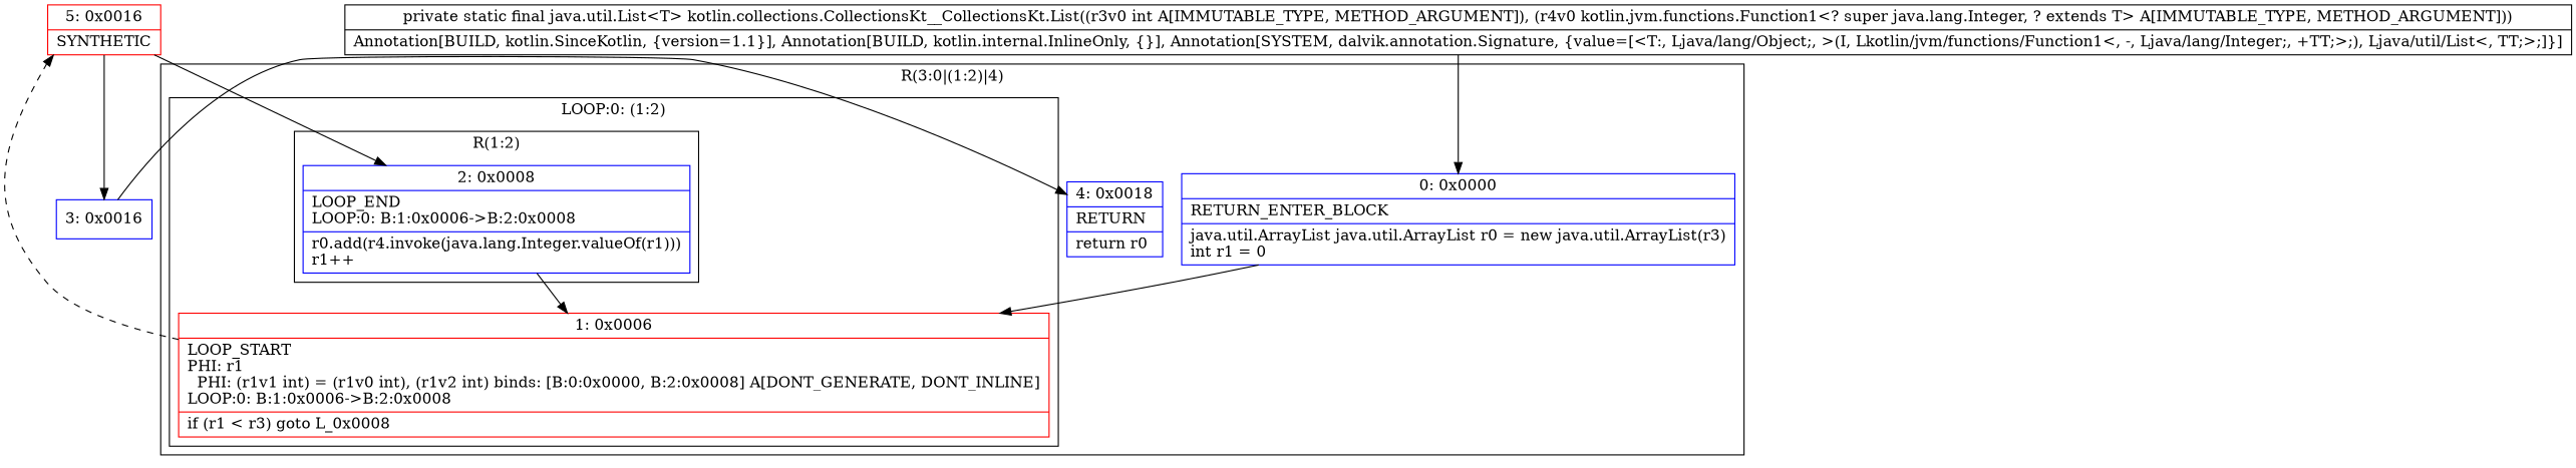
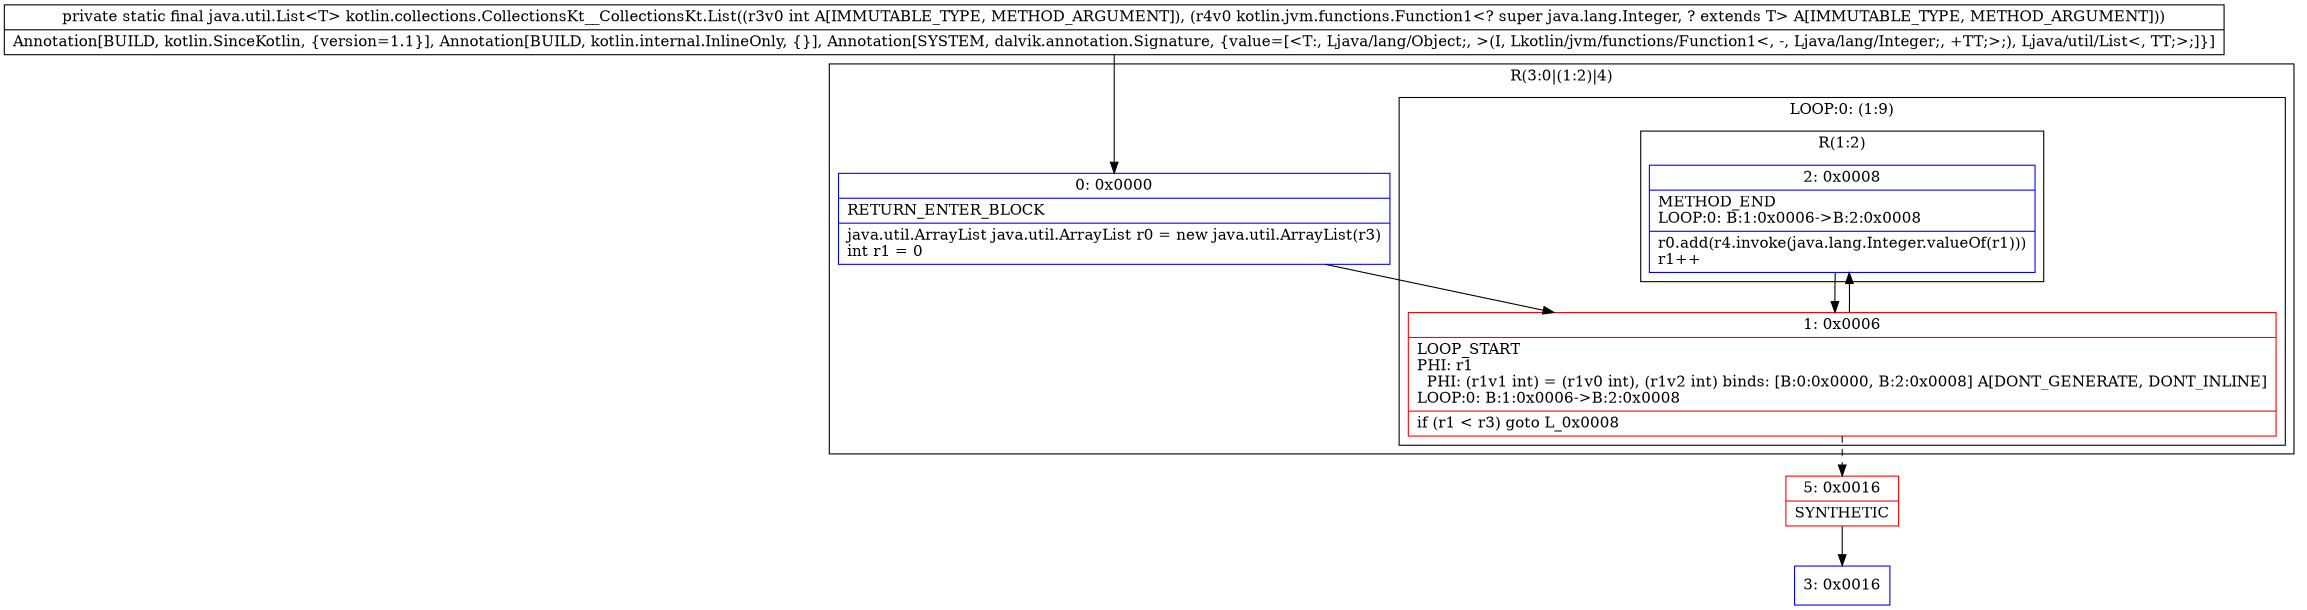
  digraph {
    node [color=blue shape=record]
-   n1 [label="{2\:\ 0x0008|LOOP_END\lLOOP:0: B:1:0x0006\-\>B:2:0x0008\l|r0.add(r4.invoke(java.lang.Integer.valueOf(r1)))\lr1++\l}"]
+   n1 [label="{2\:\ 0x0008|METHOD_END\lLOOP:0: B:1:0x0006\-\>B:2:0x0008\l|r0.add(r4.invoke(java.lang.Integer.valueOf(r1)))\lr1++\l}"]
    n2 [color=red label="{1\:\ 0x0006|LOOP_START\lPHI: r1 \l  PHI: (r1v1 int) = (r1v0 int), (r1v2 int) binds: [B:0:0x0000, B:2:0x0008] A[DONT_GENERATE, DONT_INLINE]\lLOOP:0: B:1:0x0006\-\>B:2:0x0008\l|if (r1 \< r3) goto L_0x0008\l}"]
    n3 [label="{0\:\ 0x0000|RETURN_ENTER_BLOCK\l|java.util.ArrayList java.util.ArrayList r0 = new java.util.ArrayList(r3)\lint r1 = 0\l}"]
-   n4 [label="{4\:\ 0x0018|RETURN\l|return r0\l}"]
    n5 [color=red label="{5\:\ 0x0016|SYNTHETIC\l}"]
    n6 [label="{3\:\ 0x0016}"]
    n7 [label="{private static final java.util.List\<T\> kotlin.collections.CollectionsKt__CollectionsKt.List((r3v0 int A[IMMUTABLE_TYPE, METHOD_ARGUMENT]), (r4v0 kotlin.jvm.functions.Function1\<? super java.lang.Integer, ? extends T\> A[IMMUTABLE_TYPE, METHOD_ARGUMENT]))  | Annotation[BUILD, kotlin.SinceKotlin, \{version=1.1\}], Annotation[BUILD, kotlin.internal.InlineOnly, \{\}], Annotation[SYSTEM, dalvik.annotation.Signature, \{value=[\<T:, Ljava\/lang\/Object;, \>(I, Lkotlin\/jvm\/functions\/Function1\<, \-, Ljava\/lang\/Integer;, +TT;\>;), Ljava\/util\/List\<, TT;\>;]\}]\l}" color=""]
    subgraph cluster_1 {
      label="R(3:0|(1:2)|4)"
      n3
-     n4
      subgraph cluster_2 {
-       label="LOOP:0: (1:2)"
+       label="LOOP:0: (1:9)"
        n2
        subgraph cluster_3 {
          label="R(1:2)"
          n1
        }
      }
    }
    n1 -> n2
-   n5 -> n1
+   n2 -> n1
    n2 -> n5 [style=dashed]
    n3 -> n2
    n5 -> n6
-   n6 -> n4
    n7 -> n3
  }
